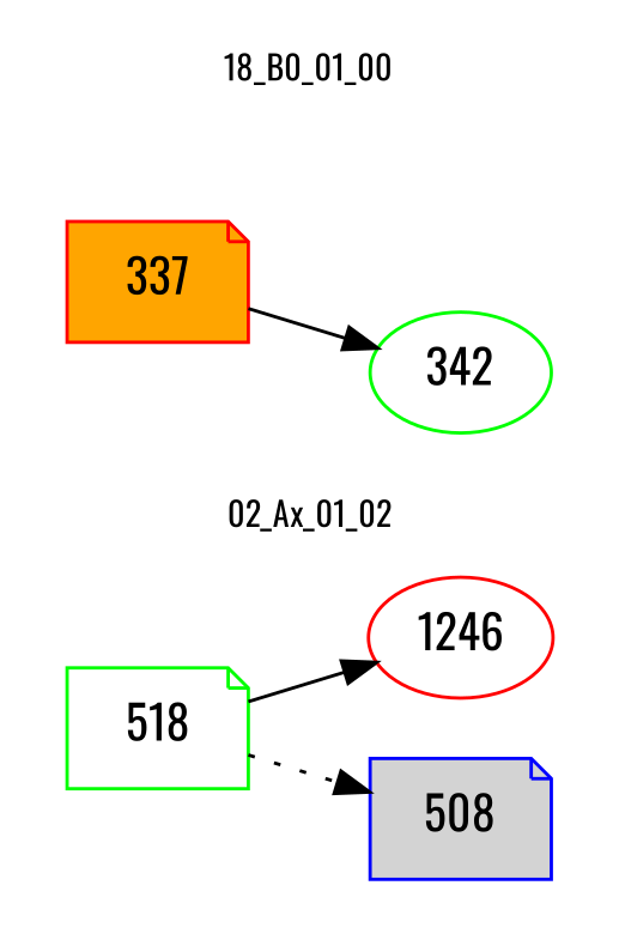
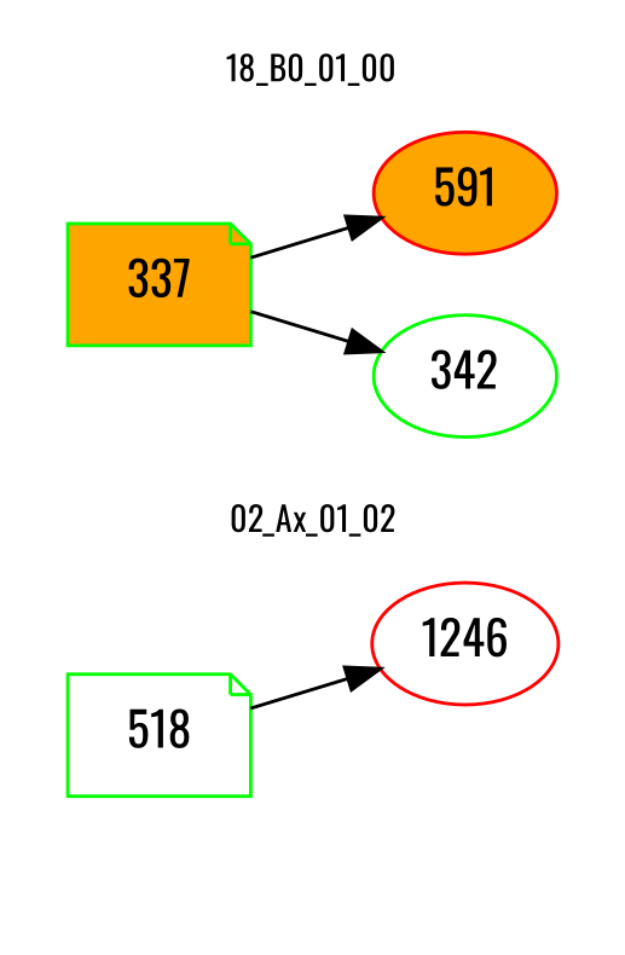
  digraph {
    fontname=Oswald
    rankdir=LR
    node [color=green fillcolor=white fontname=Oswald shape=note style=filled]
    edge [color=black fontname=Oswald style=solid]
    n1 [label=518]
-   n2 [color=blue fillcolor=lightgrey label=508]
    n3 [color=red label=1246 shape=ellipse]
-   n4 [color=red fillcolor=orange label=337]
+   n4 [fillcolor=orange label=337]
    n5 [label=342 shape=ellipse]
+   n6 [color=red fillcolor=orange label=591 shape=ellipse]
    subgraph cluster_1 {
      color=white
      fontsize=10
      label="02_Ax_01_02"
      n1
-     n2
      n3
    }
    subgraph cluster_2 {
      color=white
      fontsize=10
      label="18_B0_01_00"
      n4
      n5
+     n6
    }
-   n1 -> n2 [style=dotted]
    n1 -> n3
    n4 -> n5
+   n4 -> n6
  }
